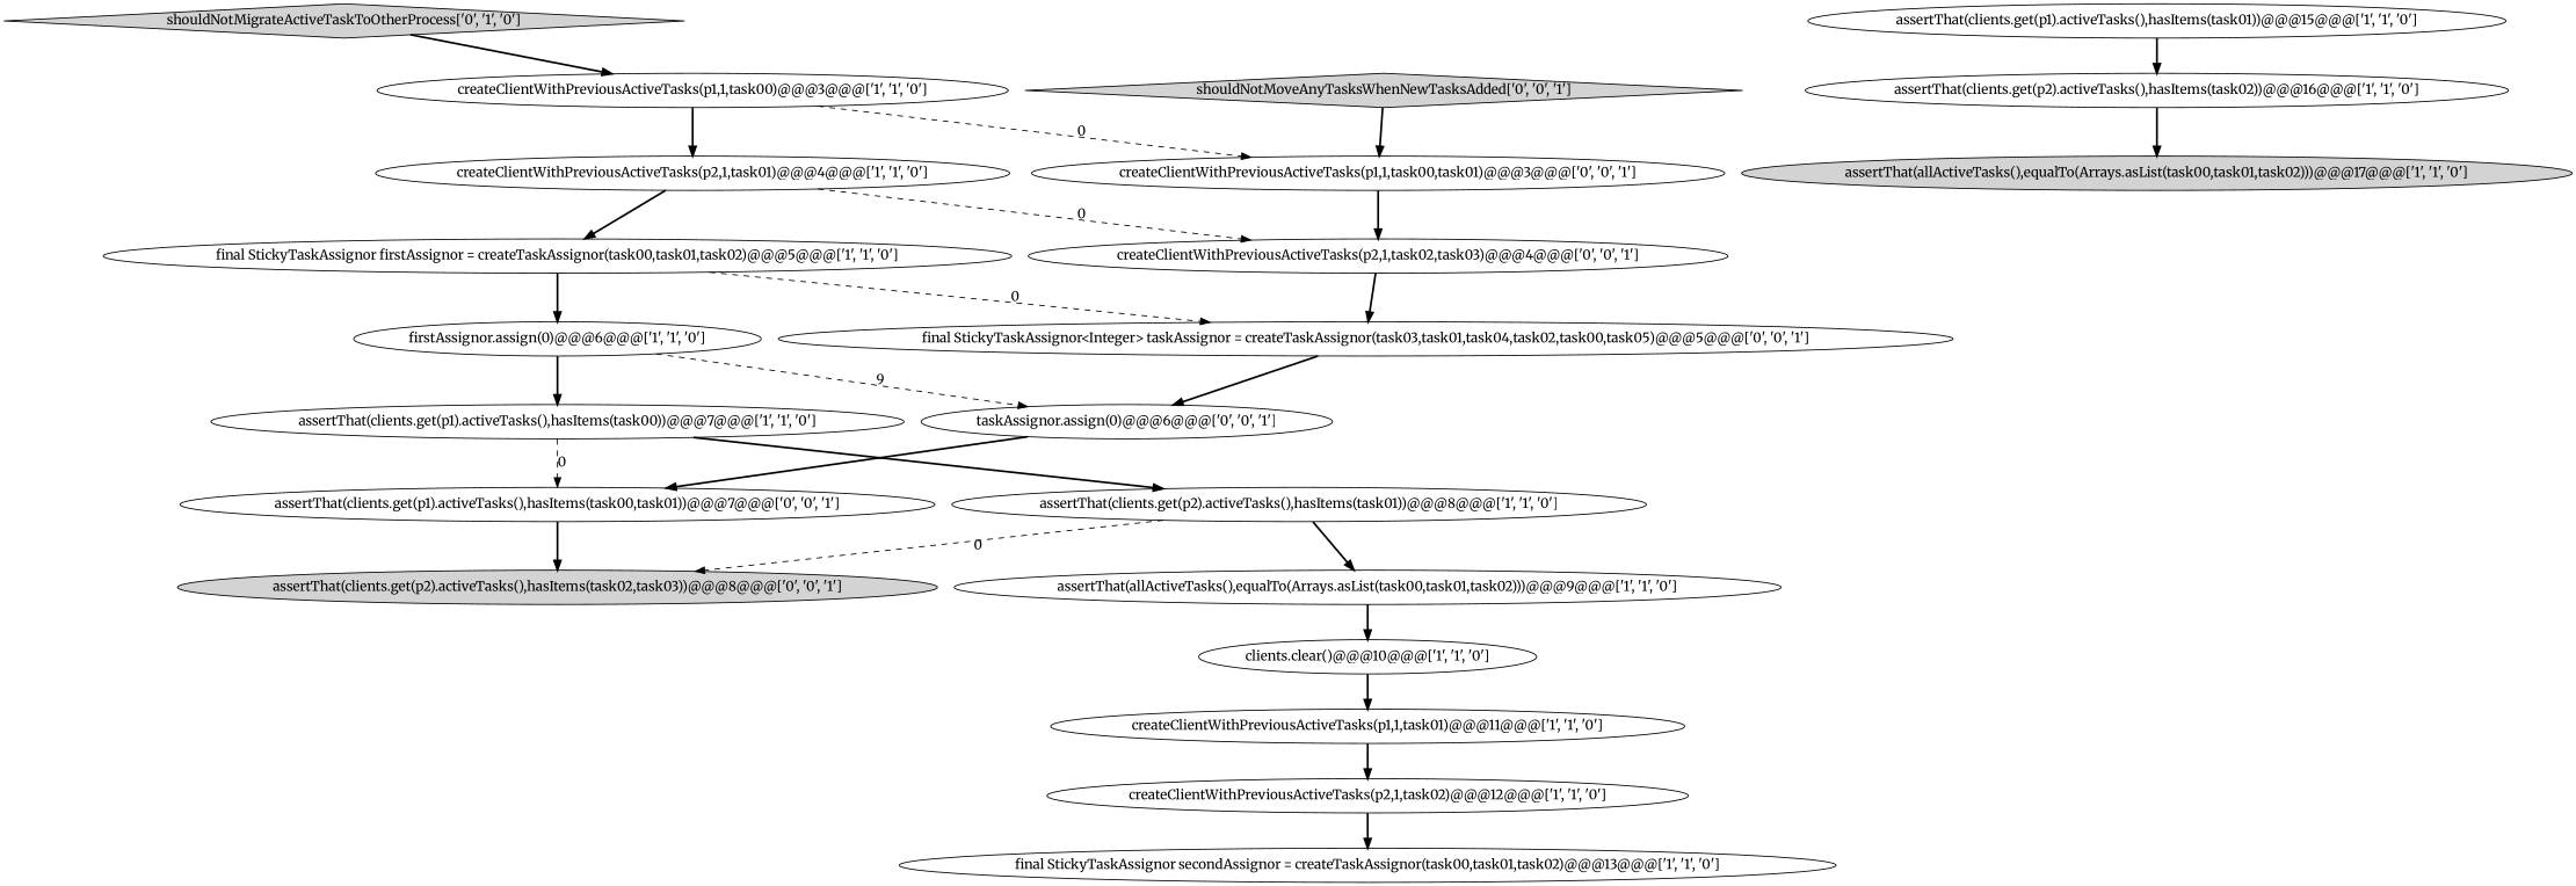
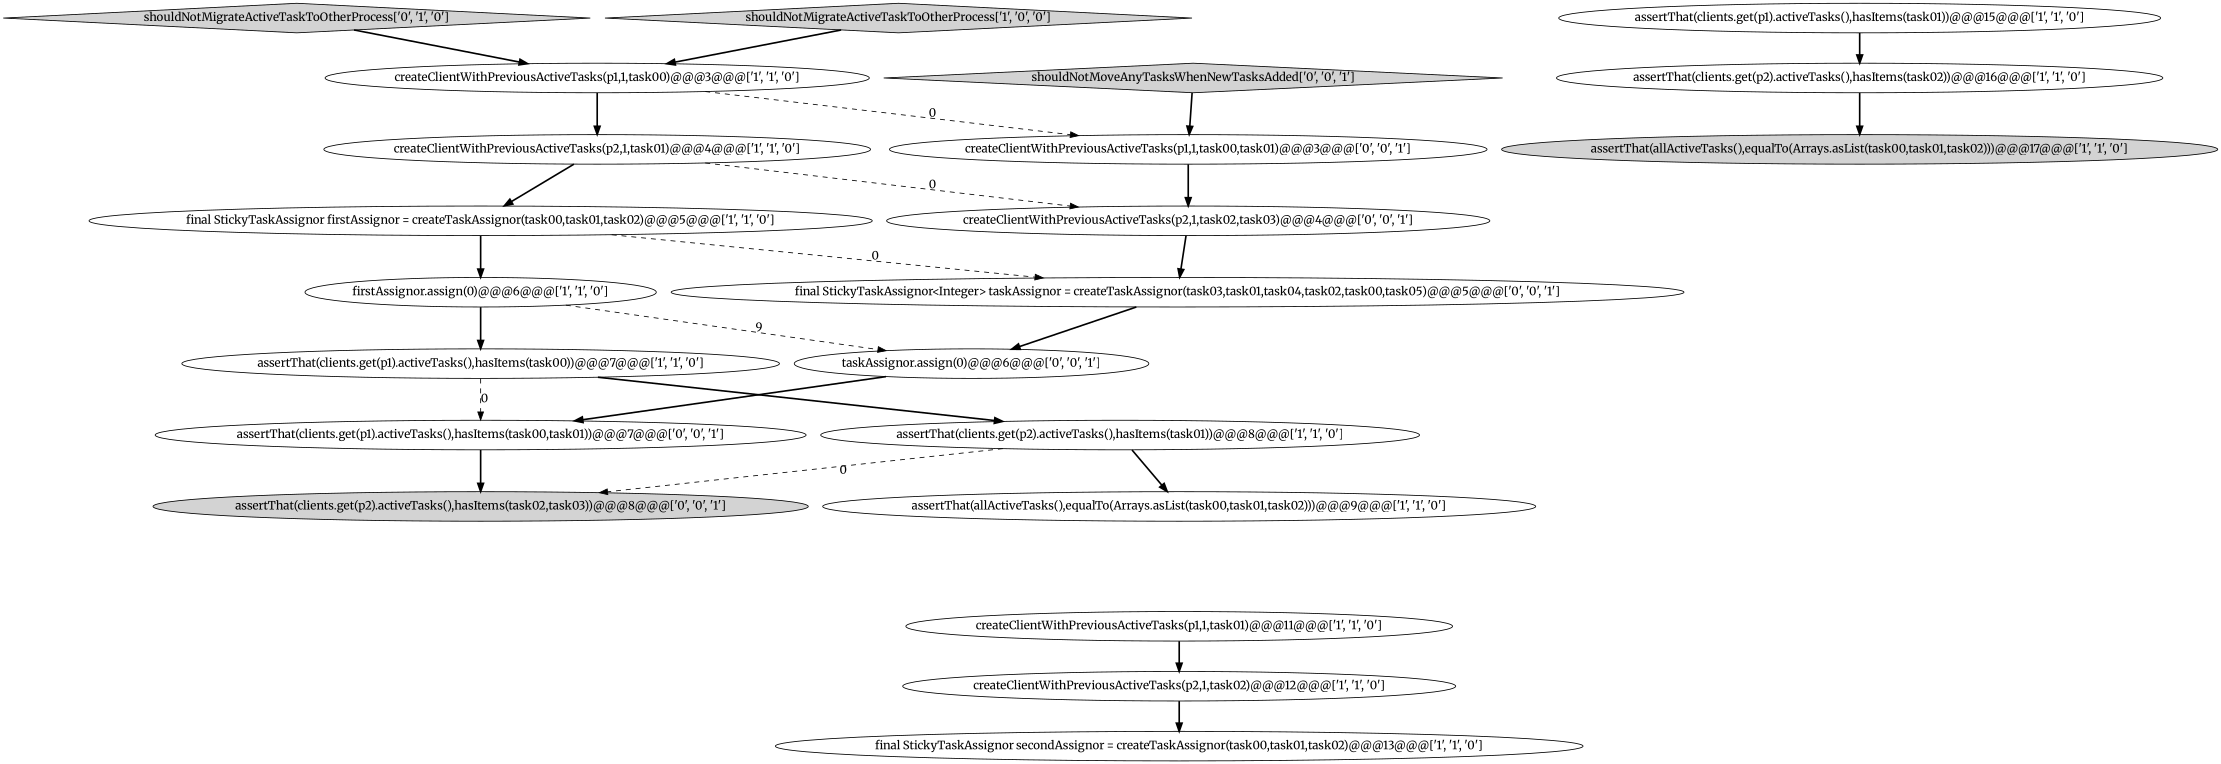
  digraph {
    fontname=Merriweather
    node [fillcolor=white fontname=Merriweather shape=ellipse style=filled]
    edge [fontname=Merriweather style=bold]
    n1 [fillcolor=lightgray label="shouldNotMigrateActiveTaskToOtherProcess['0', '1', '0']" shape=diamond]
    n2 [label="createClientWithPreviousActiveTasks(p1,1,task00)@@@3@@@['1', '1', '0']"]
    n3 [label="createClientWithPreviousActiveTasks(p1,1,task00,task01)@@@3@@@['0', '0', '1']"]
    n4 [label="createClientWithPreviousActiveTasks(p2,1,task01)@@@4@@@['1', '1', '0']"]
    n5 [label="taskAssignor.assign(0)@@@6@@@['0', '0', '1']"]
    n6 [label="assertThat(clients.get(p1).activeTasks(),hasItems(task00,task01))@@@7@@@['0', '0', '1']"]
    n7 [fillcolor=lightgray label="assertThat(clients.get(p2).activeTasks(),hasItems(task02,task03))@@@8@@@['0', '0', '1']"]
    n8 [label="final StickyTaskAssignor firstAssignor = createTaskAssignor(task00,task01,task02)@@@5@@@['1', '1', '0']"]
    n9 [label="final StickyTaskAssignor<Integer> taskAssignor = createTaskAssignor(task03,task01,task04,task02,task00,task05)@@@5@@@['0', '0', '1']"]
    n10 [label="firstAssignor.assign(0)@@@6@@@['1', '1', '0']"]
    n11 [label="assertThat(clients.get(p1).activeTasks(),hasItems(task00))@@@7@@@['1', '1', '0']"]
    n12 [label="createClientWithPreviousActiveTasks(p2,1,task02,task03)@@@4@@@['0', '0', '1']"]
    n13 [fillcolor=lightgray label="assertThat(allActiveTasks(),equalTo(Arrays.asList(task00,task01,task02)))@@@17@@@['1', '1', '0']"]
    n14 [fillcolor=lightgray label="shouldNotMoveAnyTasksWhenNewTasksAdded['0', '0', '1']" shape=diamond]
-   n15 [label="clients.clear()@@@10@@@['1', '1', '0']"]
    n16 [label="createClientWithPreviousActiveTasks(p1,1,task01)@@@11@@@['1', '1', '0']"]
    n17 [label="createClientWithPreviousActiveTasks(p2,1,task02)@@@12@@@['1', '1', '0']"]
    n18 [label="final StickyTaskAssignor secondAssignor = createTaskAssignor(task00,task01,task02)@@@13@@@['1', '1', '0']"]
    n19 [label="assertThat(clients.get(p1).activeTasks(),hasItems(task01))@@@15@@@['1', '1', '0']"]
    n20 [label="assertThat(clients.get(p2).activeTasks(),hasItems(task02))@@@16@@@['1', '1', '0']"]
    n21 [label="assertThat(allActiveTasks(),equalTo(Arrays.asList(task00,task01,task02)))@@@9@@@['1', '1', '0']"]
    n22 [label="assertThat(clients.get(p2).activeTasks(),hasItems(task01))@@@8@@@['1', '1', '0']"]
+   n23 [fillcolor=lightgray label="shouldNotMigrateActiveTaskToOtherProcess['1', '0', '0']" shape=diamond]
    n1 -> n2
    n2 -> n3 [label=0 style=dashed]
    n2 -> n4
    n3 -> n12
    n4 -> n8
    n4 -> n12 [label=0 style=dashed]
    n5 -> n6
    n6 -> n7
    n8 -> n9 [label=0 style=dashed]
    n8 -> n10
    n9 -> n5
    n10 -> n5 [label=9 style=dashed]
    n10 -> n11
    n11 -> n6 [label=0 style=dashed]
    n11 -> n22
    n12 -> n9
    n14 -> n3
-   n15 -> n16
    n16 -> n17
    n17 -> n18
    n19 -> n20
    n20 -> n13
-   n21 -> n15
    n22 -> n7 [label=0 style=dashed]
    n22 -> n21
+   n23 -> n2
  }
